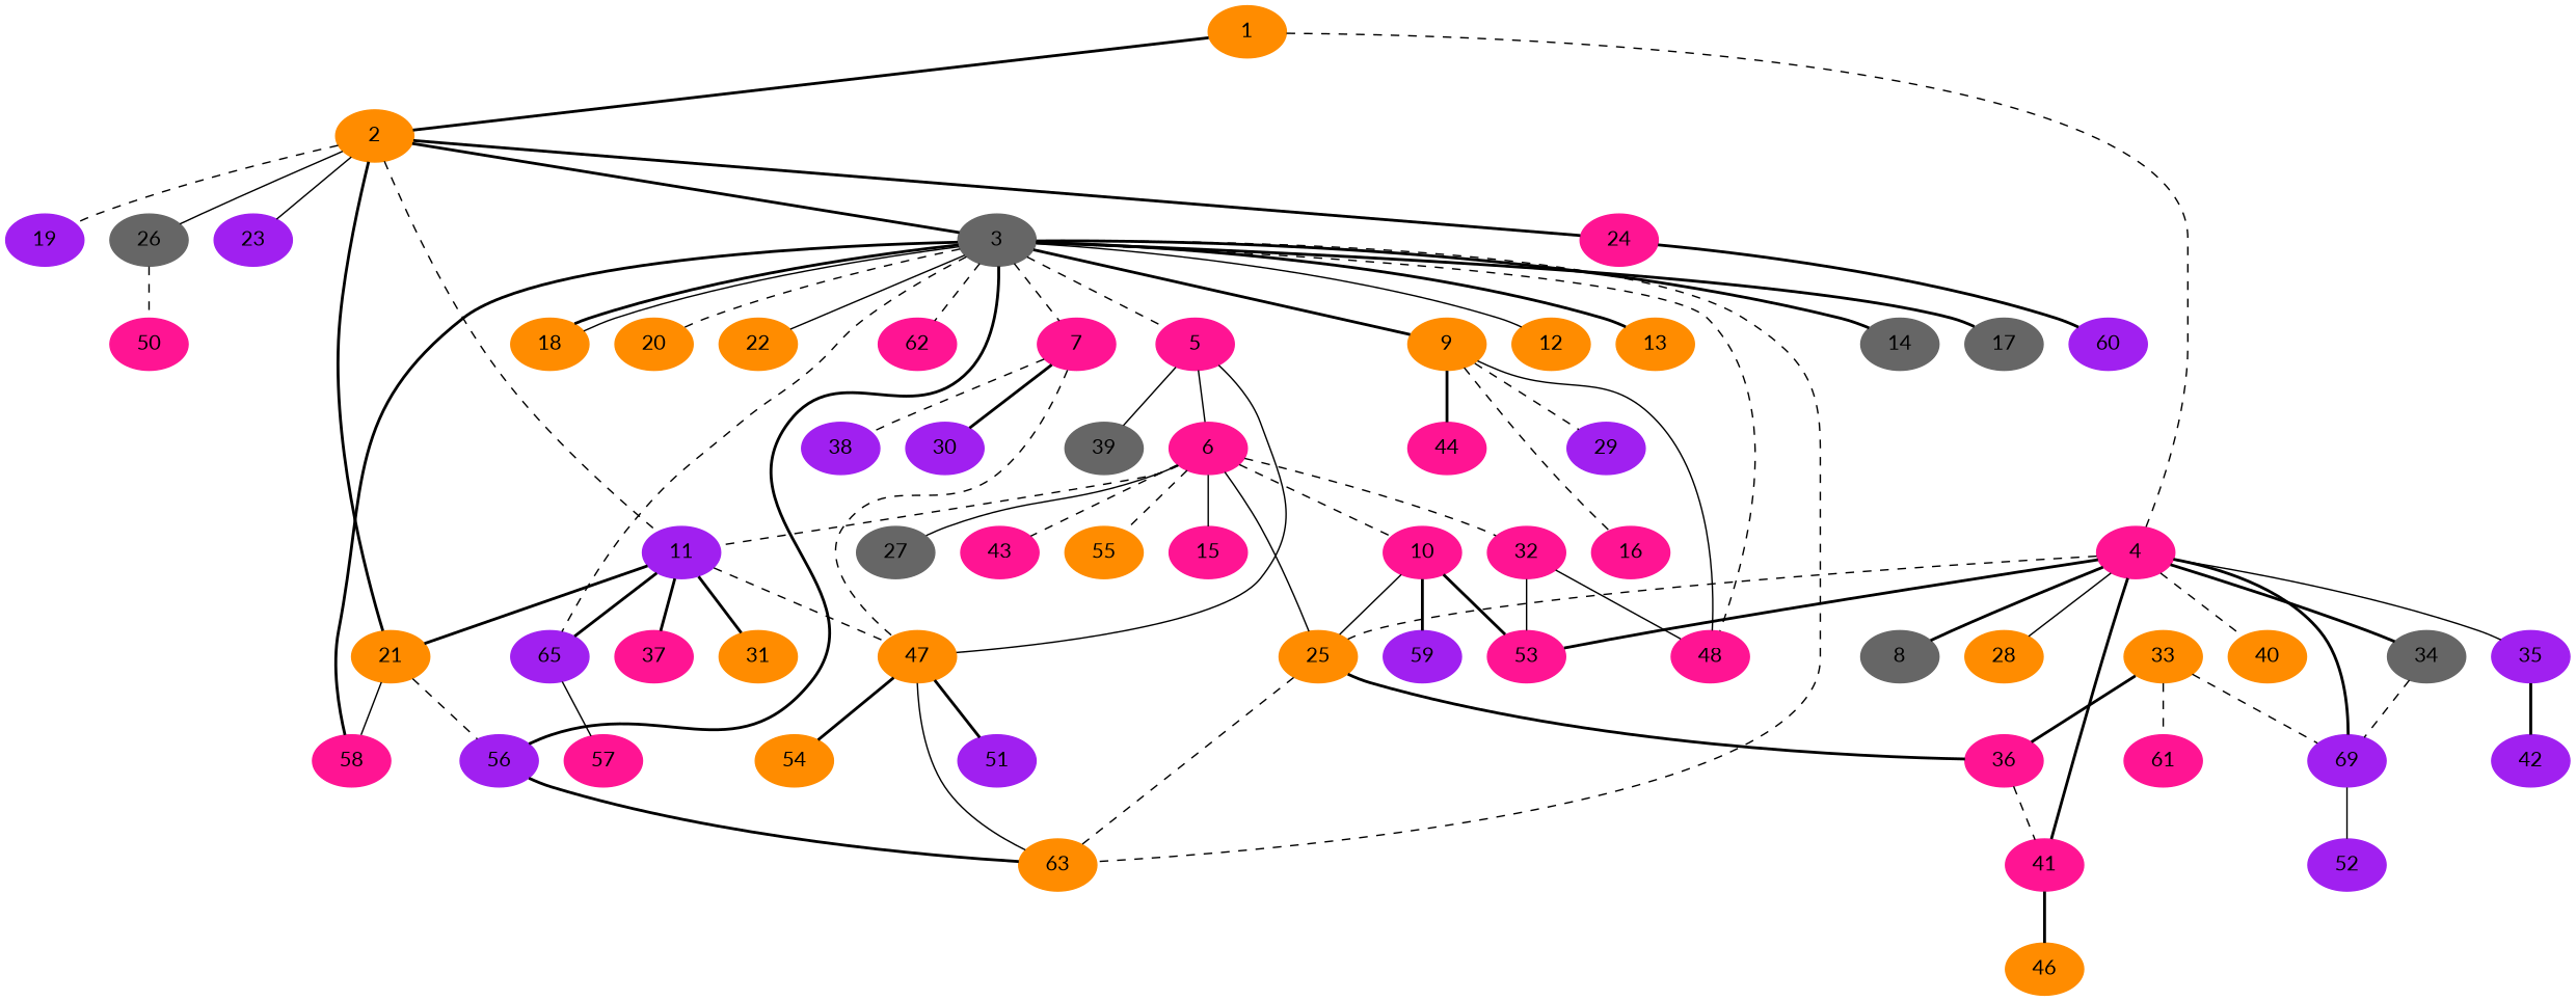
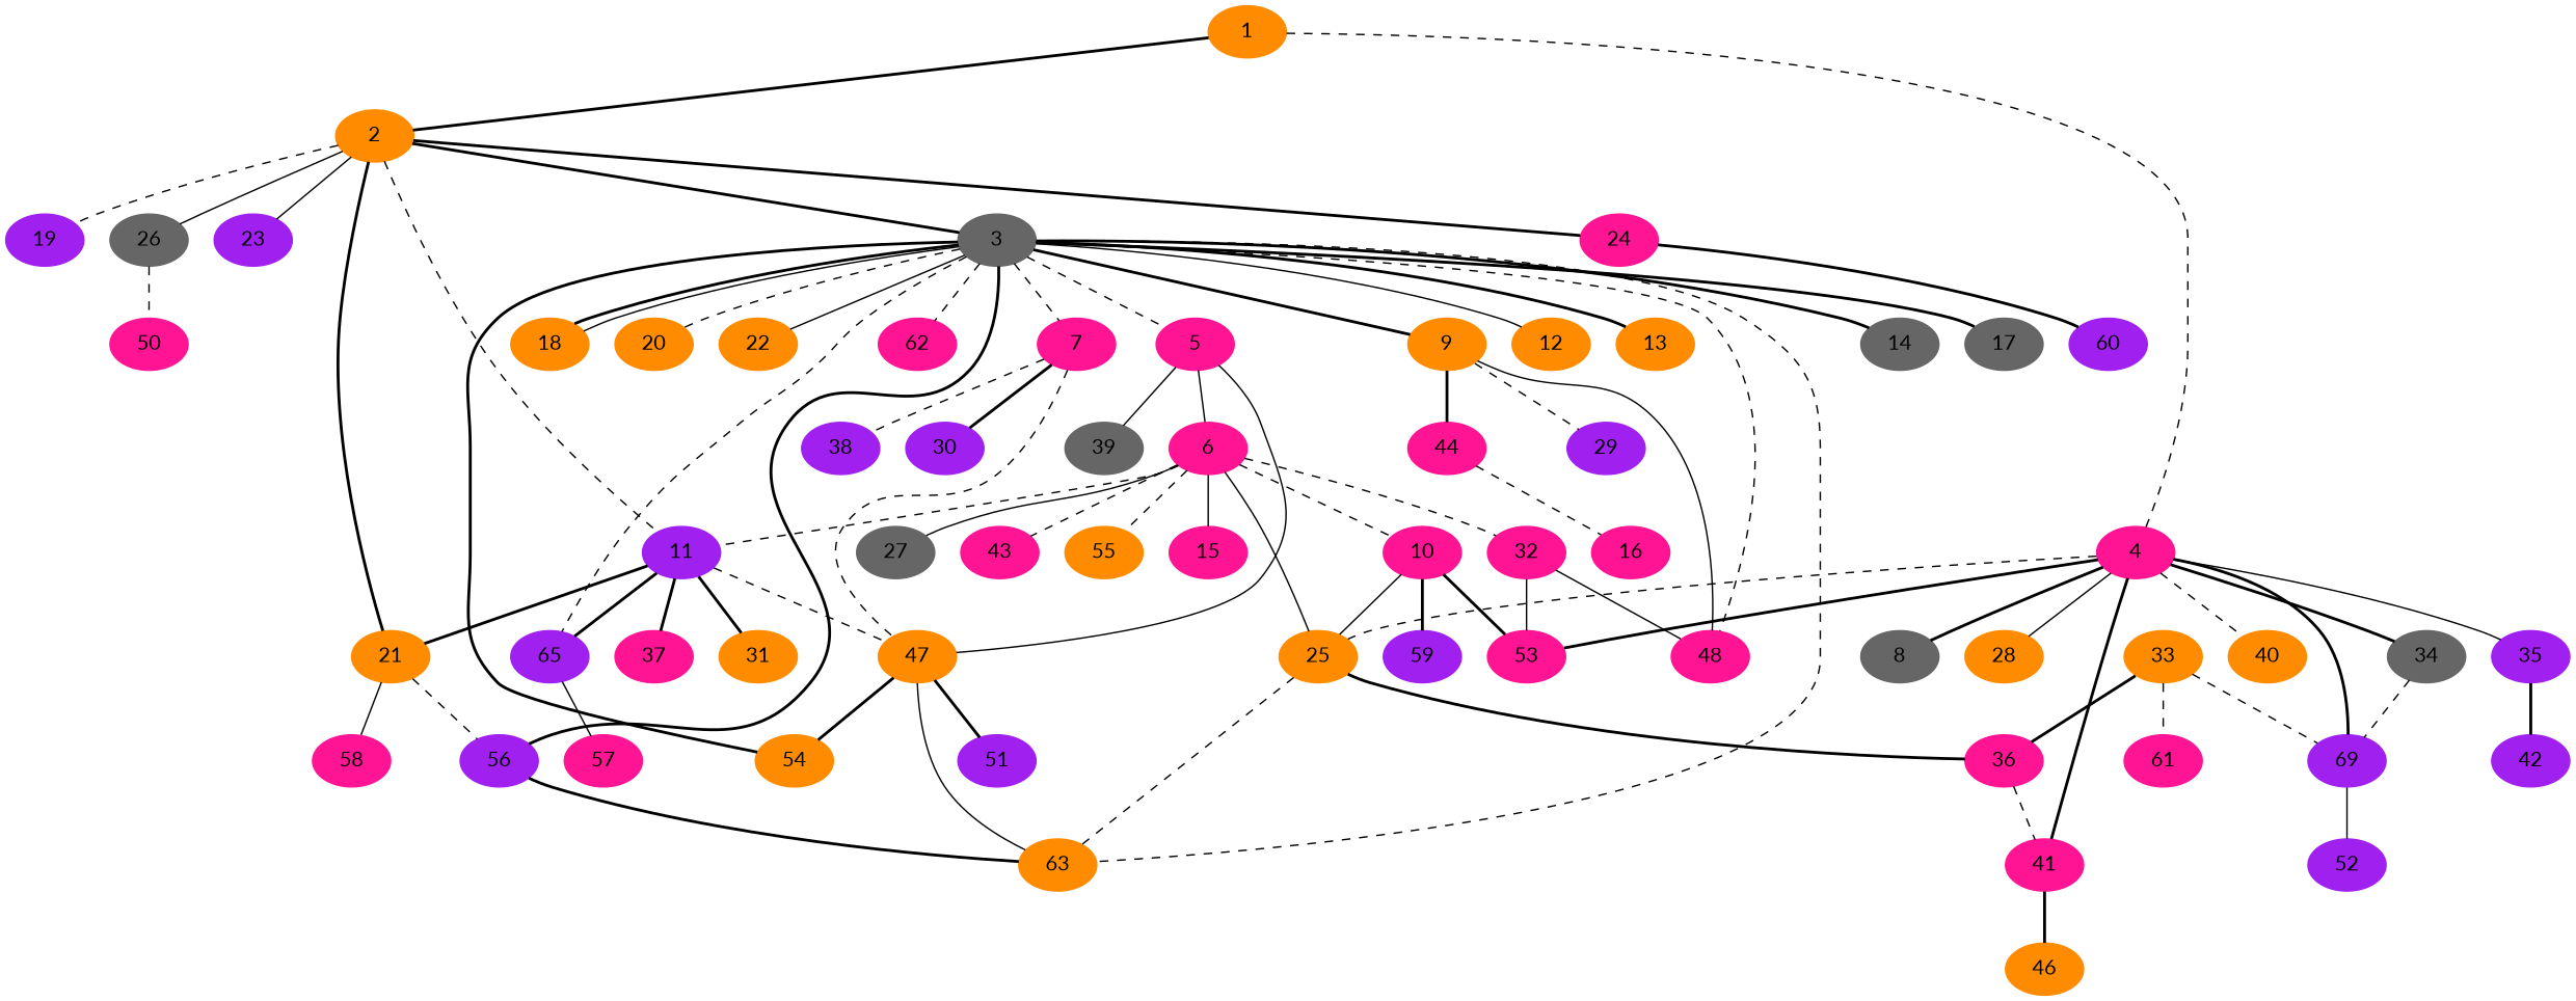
  graph {
    fontname=Lato
    node [color=deeppink fontname=Lato style=filled]
    edge [fontname=Lato style=bold]
    1 [color=darkorange]
    2 [color=darkorange]
    4
    3 [color=gray40]
    11 [color=purple]
    19 [color=purple]
    21 [color=darkorange]
    23 [color=purple]
    24
    26 [color=gray40]
    8 [color=gray40]
    25 [color=darkorange]
    28 [color=darkorange]
    34 [color=gray40]
    35 [color=purple]
    40 [color=darkorange]
    41
    n18 [color=purple label=69]
    53
    5
    7
    9 [color=darkorange]
    12 [color=darkorange]
    13 [color=darkorange]
    14 [color=gray40]
    17 [color=gray40]
    18 [color=darkorange]
    20 [color=darkorange]
    22 [color=darkorange]
    n30 [color=purple label=65]
    48
    56 [color=purple]
    58
    62
    63 [color=darkorange]
    47 [color=darkorange]
    31 [color=darkorange]
    37
    60 [color=purple]
    50
    6
    39 [color=gray40]
    30 [color=purple]
    38 [color=purple]
    16
    29 [color=purple]
    44
    57
    36
    33 [color=darkorange]
    61
    42 [color=purple]
    46 [color=darkorange]
    52 [color=purple]
    10
    15
    27 [color=gray40]
    32
    43
    55 [color=darkorange]
    51 [color=purple]
    54 [color=darkorange]
    59 [color=purple]
    1 -- 2
    1 -- 4 [style=dashed]
    2 -- 3
    2 -- 11 [style=dashed]
    2 -- 19 [style=dashed]
    2 -- 21
    2 -- 23 [style=solid]
    2 -- 24
    2 -- 26 [style=solid]
    4 -- 8
    4 -- 25 [style=dashed]
    4 -- 28 [style=solid]
    4 -- 34
    4 -- 35 [style=solid]
    4 -- 40 [style=dashed]
    4 -- 41
    4 -- n18
    4 -- 53
    3 -- 5 [style=dashed]
    3 -- 7 [style=dashed]
    3 -- 9
    3 -- 12 [style=solid]
    3 -- 13
    3 -- 14
    3 -- 17
    3 -- 18
    3 -- 18 [style=solid]
    3 -- 20 [style=dashed]
    3 -- 22 [style=solid]
    3 -- n30 [style=dashed]
    3 -- 48 [style=dashed]
    3 -- 56
-   3 -- 58
+   3 -- 54
    3 -- 62 [style=dashed]
    3 -- 63 [style=dashed]
    11 -- 21
    11 -- n30
    11 -- 47 [style=dashed]
    11 -- 31
    11 -- 37
    21 -- 56 [style=dashed]
    21 -- 58 [style=solid]
    24 -- 60
    26 -- 50 [style=dashed]
    25 -- 63 [style=dashed]
    25 -- 36
    34 -- n18 [style=dashed]
    35 -- 42
    41 -- 46
    n18 -- 52 [style=solid]
    5 -- 47 [style=solid]
    5 -- 6 [style=solid]
    5 -- 39 [style=solid]
    7 -- 47 [style=dashed]
    7 -- 30
    7 -- 38 [style=dashed]
    9 -- 48 [style=solid]
-   9 -- 16 [style=dashed]
+   44 -- 16 [style=dashed]
    9 -- 29 [style=dashed]
    9 -- 44
    n30 -- 57 [style=solid]
    56 -- 63
    47 -- 63 [style=solid]
    47 -- 51
    47 -- 54
    6 -- 11 [style=dashed]
    6 -- 25 [style=solid]
    6 -- 10 [style=dashed]
    6 -- 15 [style=solid]
    6 -- 27 [style=solid]
    6 -- 32 [style=dashed]
    6 -- 43 [style=dashed]
    6 -- 55 [style=dashed]
    36 -- 41 [style=dashed]
    33 -- n18 [style=dashed]
    33 -- 36
    33 -- 61 [style=dashed]
    10 -- 25 [style=solid]
    10 -- 53
    10 -- 59
    32 -- 53 [style=solid]
    32 -- 48 [style=solid]
  }
